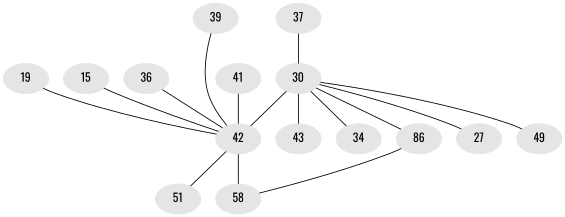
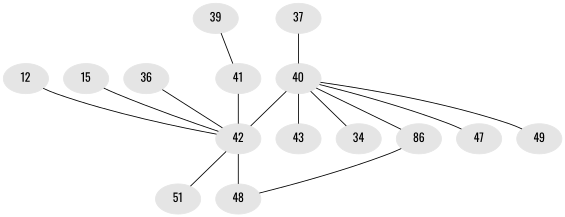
  graph {
    fontname=Oswald
    node [color=gray90 fontname=Oswald style=filled]
    edge [fontname=Oswald]
    42 [super="+20+26+19"]
-   48 [super="+36+5+45" label=58]
+   48 [super="+36+5+45"]
    51 [super="+50"]
-   12 [label=19]
+   12
    15
    n6 [label=36 super="+24"]
-   40 [super="+14+32+38" label=30]
+   40 [super="+14+32+38"]
    43
    n9 [label=34]
    n10 [label=86]
-   47 [label=27]
+   47
    49
    37
    39 [super="+29"]
    41 [super="+28"]
    42 -- 48 [weight=3]
    42 -- 51
    12 -- 42
    15 -- 42
    n6 -- 42
    40 -- 42 [weight=9]
    40 -- 43
    40 -- n9
    40 -- n10
    40 -- 47
    40 -- 49
    n10 -- 48
    37 -- 40
-   39 -- 42 [weight=2]
+   39 -- 41 [weight=2]
    41 -- 42
  }
